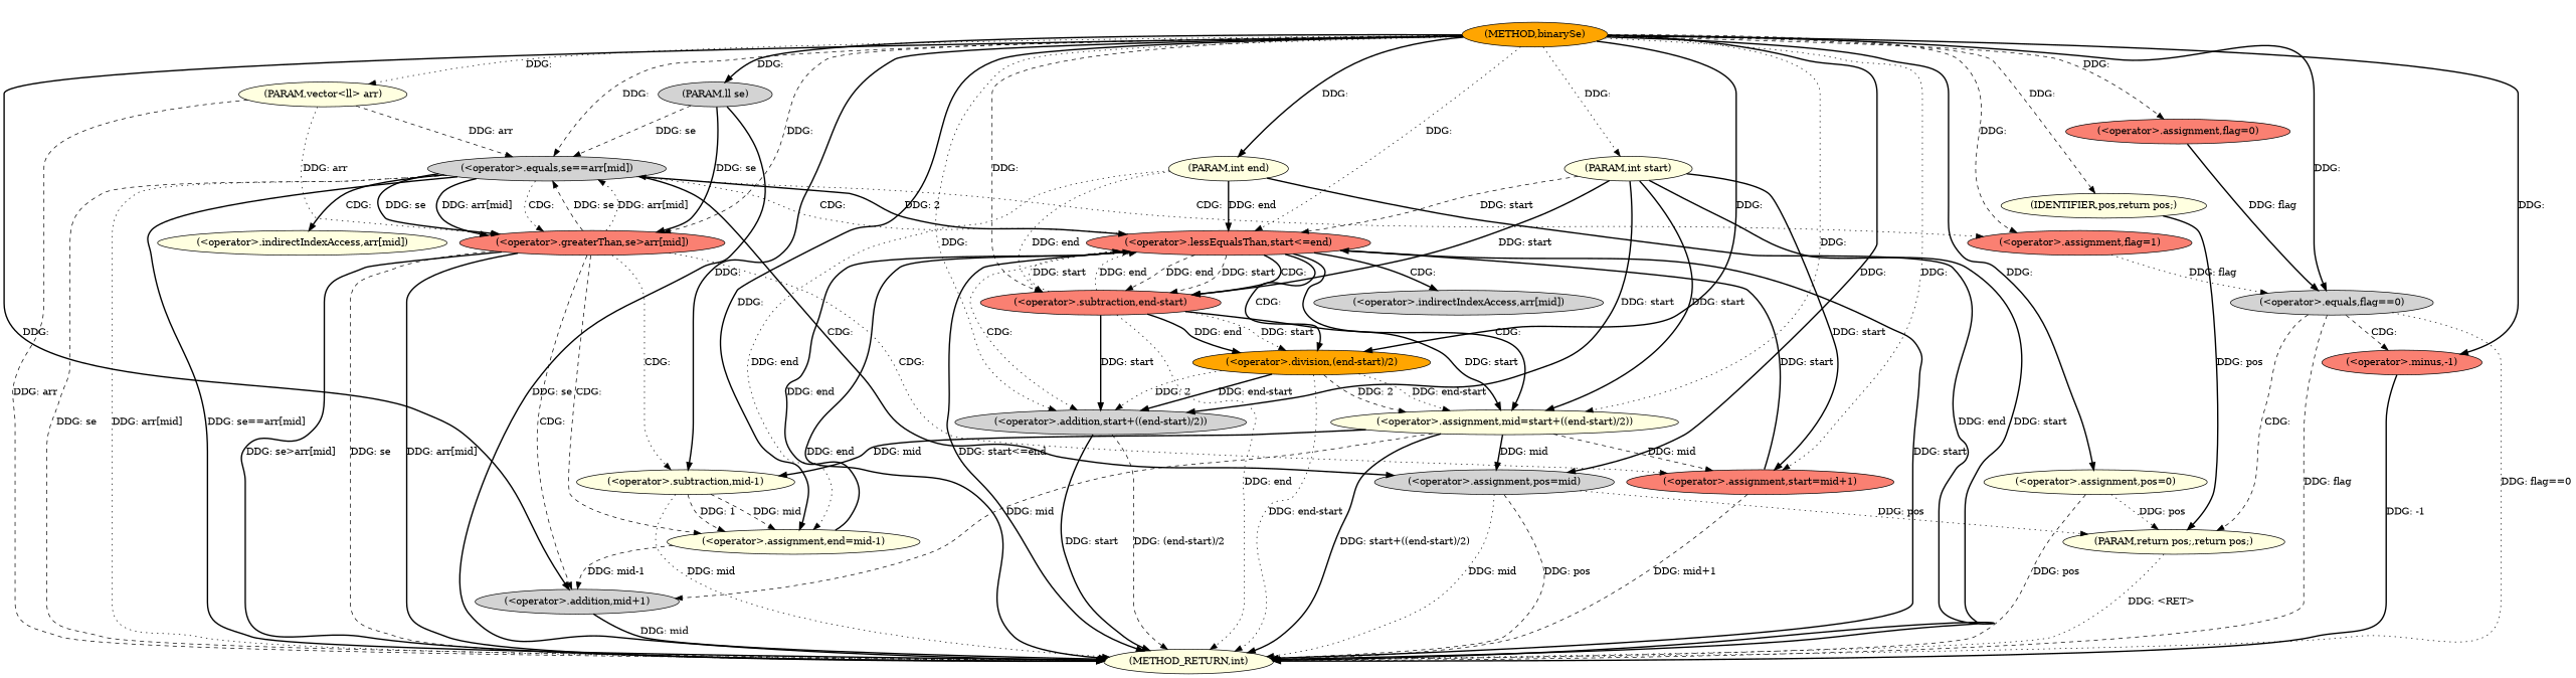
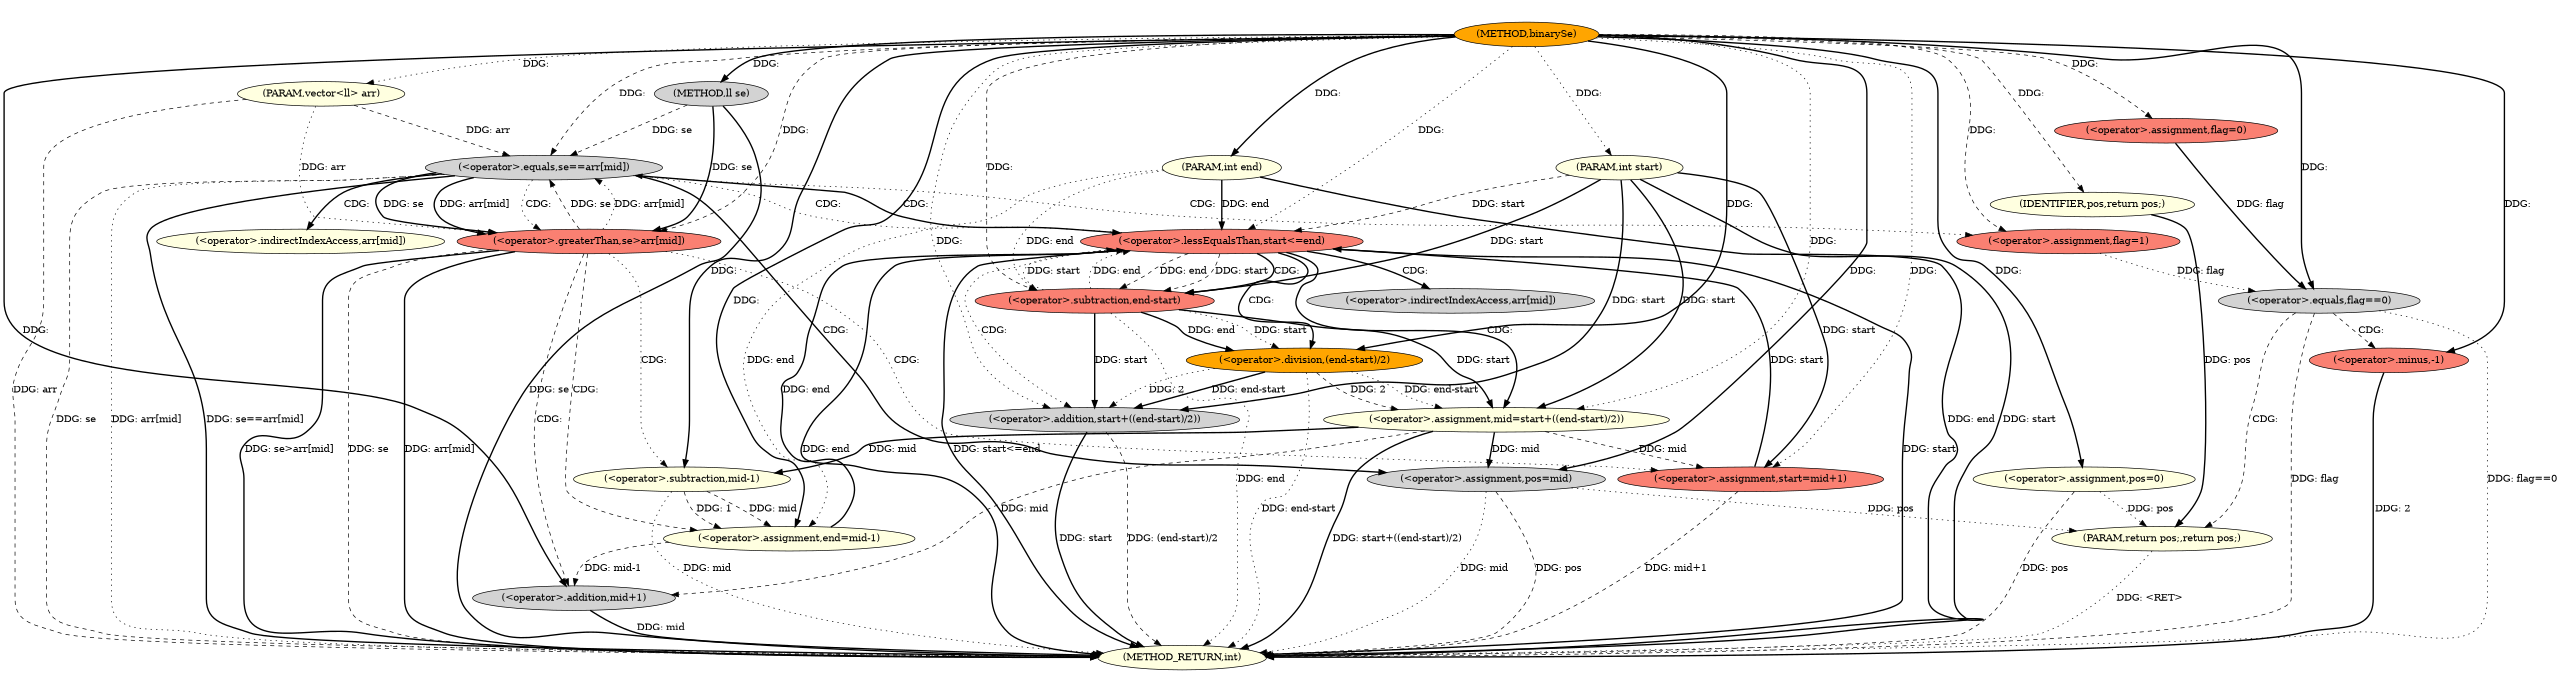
  digraph {
    node [fillcolor=lightyellow style=filled]
    edge [style=bold]
    n1 [fillcolor=orange label="(METHOD,binarySe)"]
    n2 [label="(PARAM,vector<ll> arr)"]
    n3 [label="(PARAM,int start)"]
    n4 [label="(PARAM,int end)"]
-   n5 [fillcolor=lightgrey label="(PARAM,ll se)"]
+   n5 [fillcolor=lightgrey label="(METHOD,ll se)"]
    n6 [fillcolor=salmon label="(<operator>.assignment,flag=0)"]
    n7 [label="(<operator>.assignment,pos=0)"]
    n8 [fillcolor=salmon label="(<operator>.lessEqualsThan,start<=end)"]
    n9 [fillcolor=lightgrey label="(<operator>.equals,flag==0)"]
    n10 [label="(<operator>.assignment,mid=start+((end-start)/2))"]
    n11 [fillcolor=salmon label="(<operator>.minus,-1)"]
    n12 [fillcolor=lightgrey label="(<operator>.equals,se==arr[mid])"]
    n13 [label="(IDENTIFIER,pos,return pos;)"]
    n14 [fillcolor=lightgrey label="(<operator>.addition,start+((end-start)/2))"]
    n15 [fillcolor=salmon label="(<operator>.assignment,flag=1)"]
    n16 [fillcolor=lightgrey label="(<operator>.assignment,pos=mid)"]
    n17 [fillcolor=orange label="(<operator>.division,(end-start)/2)"]
    n18 [fillcolor=salmon label="(<operator>.greaterThan,se>arr[mid])"]
    n19 [fillcolor=salmon label="(<operator>.subtraction,end-start)"]
    n20 [fillcolor=salmon label="(<operator>.assignment,start=mid+1)"]
    n21 [label="(<operator>.assignment,end=mid-1)"]
    n22 [fillcolor=lightgrey label="(<operator>.addition,mid+1)"]
    n23 [label="(<operator>.subtraction,mid-1)"]
    n24 [label="(METHOD_RETURN,int)"]
    n25 [label="(PARAM,return pos;,return pos;)"]
    n26 [fillcolor=lightgrey label="(<operator>.indirectIndexAccess,arr[mid])"]
    n27 [label="(<operator>.indirectIndexAccess,arr[mid])"]
    n1 -> n2 [label="DDG: " style=dotted]
    n1 -> n3 [label="DDG: " style=dotted]
    n1 -> n4 [label="DDG: "]
    n1 -> n5 [label="DDG: "]
    n1 -> n6 [label="DDG: " style=dashed]
    n1 -> n7 [label="DDG: "]
    n1 -> n8 [label="DDG: " style=dotted]
    n1 -> n9 [label="DDG: "]
    n1 -> n10 [label="DDG: " style=dotted]
    n1 -> n11 [label="DDG: "]
    n1 -> n12 [label="DDG: " style=dashed]
    n1 -> n13 [label="DDG: " style=dashed]
    n1 -> n14 [label="DDG: " style=dotted]
    n1 -> n15 [label="DDG: " style=dashed]
    n1 -> n16 [label="DDG: "]
    n1 -> n17 [label="DDG: "]
    n1 -> n18 [label="DDG: " style=dashed]
    n1 -> n19 [label="DDG: " style=dashed]
    n1 -> n20 [label="DDG: " style=dotted]
    n1 -> n21 [label="DDG: "]
    n1 -> n22 [label="DDG: "]
    n1 -> n23 [label="DDG: "]
    n2 -> n12 [label="DDG: arr" style=dashed]
    n2 -> n18 [label="DDG: arr" style=dotted]
    n2 -> n24 [label="DDG: arr" style=dashed]
    n3 -> n8 [label="DDG: start" style=dashed]
    n3 -> n10 [label="DDG: start"]
    n3 -> n14 [label="DDG: start"]
    n3 -> n19 [label="DDG: start"]
    n3 -> n20 [label="DDG: start"]
    n3 -> n24 [label="DDG: start"]
    n4 -> n8 [label="DDG: end"]
    n4 -> n19 [label="DDG: end" style=dotted]
    n4 -> n21 [label="DDG: end" style=dotted]
    n4 -> n24 [label="DDG: end"]
    n5 -> n12 [label="DDG: se" style=dashed]
    n5 -> n18 [label="DDG: se"]
    n5 -> n24 [label="DDG: se"]
    n6 -> n9 [label="DDG: flag"]
    n7 -> n24 [label="DDG: pos" style=dashed]
    n7 -> n25 [label="DDG: pos" style=dotted]
    n8 -> n10 [label="CDG: "]
    n8 -> n12 [label="CDG: " style=dotted]
    n8 -> n14 [label="CDG: " style=dotted]
    n8 -> n17 [label="CDG: "]
    n8 -> n19 [label="DDG: end" style=dashed]
    n8 -> n19 [label="DDG: start" style=dashed]
    n8 -> n19 [label="CDG: "]
    n8 -> n24 [label="DDG: start"]
    n8 -> n24 [label="DDG: end"]
    n8 -> n24 [label="DDG: start<=end"]
    n8 -> n26 [label="CDG: "]
    n9 -> n11 [label="CDG: " style=dashed]
    n9 -> n24 [label="DDG: flag" style=dashed]
    n9 -> n24 [label="DDG: flag==0" style=dotted]
    n9 -> n25 [label="CDG: " style=dashed]
    n10 -> n16 [label="DDG: mid"]
    n10 -> n20 [label="DDG: mid" style=dashed]
    n10 -> n22 [label="DDG: mid" style=dashed]
    n10 -> n23 [label="DDG: mid"]
    n10 -> n24 [label="DDG: start+((end-start)/2)"]
-   n11 -> n24 [label="DDG: -1"]
-   n12 -> n8 [label="DDG: 2"]
+   n11 -> n24 [label="DDG: 2"]
+   n12 -> n8 [label="CDG: "]
    n12 -> n15 [label="CDG: " style=dotted]
    n12 -> n16 [label="CDG: "]
    n12 -> n18 [label="DDG: se"]
    n12 -> n18 [label="DDG: arr[mid]"]
    n12 -> n18 [label="CDG: " style=dotted]
    n12 -> n24 [label="DDG: se" style=dashed]
    n12 -> n24 [label="DDG: arr[mid]" style=dotted]
    n12 -> n24 [label="DDG: se==arr[mid]"]
    n12 -> n27 [label="CDG: "]
    n13 -> n25 [label="DDG: pos"]
    n14 -> n24 [label="DDG: start"]
    n14 -> n24 [label="DDG: (end-start)/2" style=dashed]
    n15 -> n9 [label="DDG: flag" style=dotted]
    n16 -> n24 [label="DDG: pos" style=dashed]
    n16 -> n24 [label="DDG: mid" style=dotted]
    n16 -> n25 [label="DDG: pos" style=dotted]
    n17 -> n10 [label="DDG: end-start" style=dotted]
    n17 -> n10 [label="DDG: 2" style=dashed]
    n17 -> n14 [label="DDG: end-start"]
    n17 -> n14 [label="DDG: 2" style=dotted]
    n17 -> n24 [label="DDG: end-start" style=dotted]
    n18 -> n12 [label="DDG: se" style=dashed]
    n18 -> n12 [label="DDG: arr[mid]" style=dotted]
    n18 -> n20 [label="CDG: " style=dotted]
    n18 -> n21 [label="CDG: " style=dashed]
    n18 -> n22 [label="CDG: " style=dashed]
    n18 -> n23 [label="CDG: " style=dotted]
    n18 -> n24 [label="DDG: se" style=dashed]
    n18 -> n24 [label="DDG: arr[mid]"]
    n18 -> n24 [label="DDG: se>arr[mid]"]
    n19 -> n8 [label="DDG: start" style=dotted]
    n19 -> n8 [label="DDG: end" style=dotted]
    n19 -> n10 [label="DDG: start"]
    n19 -> n14 [label="DDG: start"]
    n19 -> n17 [label="DDG: start" style=dotted]
    n19 -> n17 [label="DDG: end"]
    n19 -> n24 [label="DDG: end" style=dotted]
    n20 -> n8 [label="DDG: start"]
    n20 -> n24 [label="DDG: mid+1" style=dashed]
    n21 -> n8 [label="DDG: end"]
    n21 -> n22 [label="DDG: mid-1" style=dashed]
    n22 -> n24 [label="DDG: mid"]
    n23 -> n21 [label="DDG: 1" style=dashed]
    n23 -> n21 [label="DDG: mid" style=dashed]
    n23 -> n24 [label="DDG: mid" style=dotted]
    n25 -> n24 [label="DDG: <RET>" style=dotted]
  }
